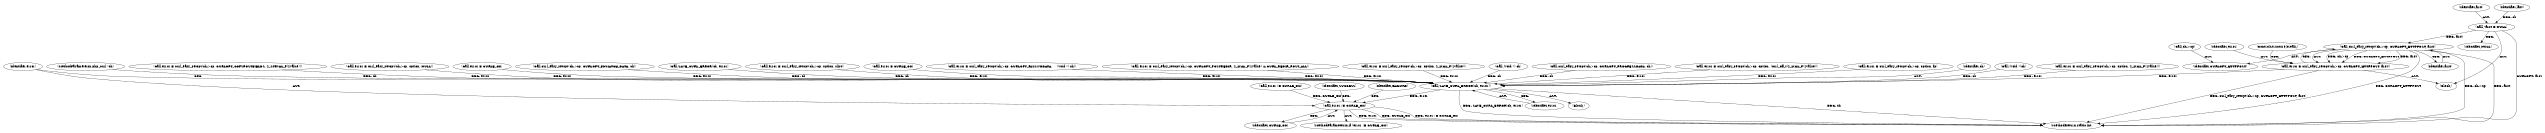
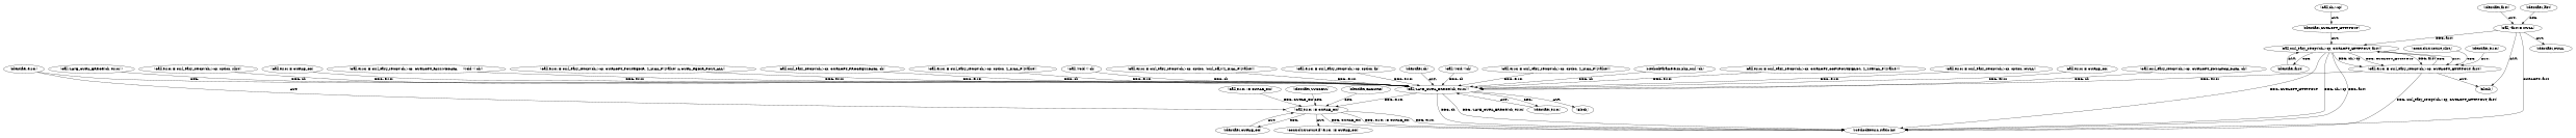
  digraph {
    n1 [label="(Call,*first = NULL)"]
    n2 [label="(Call,curl_easy_setopt(ch->cp, CURLOPT_HTTPPOST, first))"]
    n3 [label="(Identifier,NULL)"]
    n4 [label="(Block,)"]
    n5 [label="(MethodReturn,static int)"]
    n6 [label="(Call,error = curl_easy_setopt(ch->cp, CURLOPT_HTTPPOST, first))"]
    n7 [label="(Identifier,first)"]
    n8 [label="(Call,SAVE_CURL_ERROR(ch, error))"]
    n9 [label="(Call,error != CURLE_OK)"]
    n10 [label="(Block,)"]
    n11 [label="(Identifier,error)"]
-   n12 [label="(MethodParameterIn,if (error != CURLE_OK))"]
+   n12 [label="(ControlStructure,if (error != CURLE_OK))"]
    n13 [label="(Identifier,CURLE_OK)"]
    n14 [label="(Call,error = curl_easy_setopt(ch->cp, CURLOPT_POSTREDIR, Z_LVAL_P(zvalue) & CURL_REDIR_POST_ALL))"]
    n15 [label="(Identifier,error)"]
    n16 [label="(Call,curl_easy_setopt(ch->cp, CURLOPT_PROGRESSDATA, ch))"]
    n17 [label="(Call,error != CURLE_OK)"]
    n18 [label="(Call,error = curl_easy_setopt(ch->cp, option, Z_LVAL_P(zvalue)))"]
    n19 [label="(Call,(void *) ch)"]
    n20 [label="(Call,error = curl_easy_setopt(ch->cp, option, (curl_off_t)Z_LVAL_P(zvalue)))"]
    n21 [label="(Identifier,error)"]
    n22 [label="(Call,error = curl_easy_setopt(ch->cp, option, fp))"]
    n23 [label="(Identifier,CURLOPT_HTTPPOST)"]
    n24 [label="(Identifier,first)"]
    n25 [label="(Identifier,ch)"]
    n26 [label="(Call,(void *)ch)"]
    n27 [label="(Call,ch->cp)"]
    n28 [label="(Identifier,SUCCESS)"]
    n29 [label="(Call,error = curl_easy_setopt(ch->cp, option, Z_LVAL_P(zvalue)))"]
    n30 [label="(MethodParameterIn,php_curl *ch)"]
    n31 [label="(Identifier,last)"]
    n32 [label="(Call,error = curl_easy_setopt(ch->cp, CURLOPT_COPYPOSTFIELDS, Z_STRVAL_P(zvalue)))"]
    n33 [label="(Identifier,FAILURE)"]
    n34 [label="(Call,error = curl_easy_setopt(ch->cp, option, NULL))"]
    n35 [label="(Call,error = CURLE_OK)"]
    n36 [label="(Call,curl_easy_setopt(ch->cp, CURLOPT_FNMATCH_DATA, ch))"]
    n37 [label="(Call,SAVE_CURL_ERROR(ch, error))"]
    n38 [label="(Call,error = curl_easy_setopt(ch->cp, option, slist))"]
-   n39 [label="(ControlStructure,break;)"]
+   n39 [label="(ControlStructure,slist;)"]
    n40 [label="(Call,error = CURLE_OK)"]
    n41 [label="(Call,error = curl_easy_setopt(ch->cp, CURLOPT_PASSWDDATA,     (void *) ch))"]
    n1 -> n2 [label="DDG: first"]
-   n1 -> n3 [label="CFG: "]
+   n1 -> n3 [label="AST: "]
    n1 -> n4 [label="AST: "]
    n1 -> n5 [label="CURLOPT: first"]
    n2 -> n5 [label="DDG: CURLOPT_HTTPPOST"]
    n2 -> n5 [label="DDG: ch->cp"]
    n2 -> n5 [label="DDG: first"]
    n2 -> n6 [label="AST: "]
    n2 -> n6 [label="DDG: ch->cp"]
    n2 -> n6 [label="DDG: CURLOPT_HTTPPOST"]
    n2 -> n6 [label="DDG: first"]
    n2 -> n7 [label="CFG: "]
    n6 -> n2 [label="CFG: "]
    n6 -> n4 [label="AST: "]
    n6 -> n5 [label="DDG: curl_easy_setopt(ch->cp, CURLOPT_HTTPPOST, first)"]
    n6 -> n8 [label="DDG: error"]
    n7 -> n2 [label="AST: "]
    n8 -> n5 [label="DDG: ch"]
    n8 -> n5 [label="DDG: SAVE_CURL_ERROR(ch, error)"]
    n8 -> n9 [label="DDG: error"]
    n8 -> n10 [label="AST: "]
    n8 -> n11 [label="CFG: "]
    n9 -> n5 [label="DDG: error"]
    n9 -> n5 [label="DDG: CURLE_OK"]
    n9 -> n5 [label="DDG: error != CURLE_OK"]
    n9 -> n12 [label="AST: "]
    n9 -> n13 [label="CFG: "]
    n11 -> n8 [label="AST: "]
    n13 -> n9 [label="AST: "]
    n14 -> n8 [label="DDG: error"]
    n15 -> n6 [label="AST: "]
    n16 -> n8 [label="DDG: ch"]
    n17 -> n9 [label="DDG: CURLE_OK"]
    n18 -> n8 [label="DDG: error"]
    n19 -> n8 [label="DDG: ch"]
    n20 -> n8 [label="DDG: error"]
    n21 -> n8 [label="CFG: "]
    n21 -> n9 [label="AST: "]
    n22 -> n8 [label="DDG: error"]
-   n2 -> n23 [label="AST: "]
+   n23 -> n2 [label="AST: "]
    n24 -> n1 [label="AST: "]
    n25 -> n8 [label="AST: "]
    n26 -> n8 [label="DDG: ch"]
    n27 -> n23 [label="AST: "]
    n28 -> n9 [label="CFG: "]
    n29 -> n8 [label="DDG: error"]
    n30 -> n8 [label="DDG: ch"]
-   n31 -> n1 [label="DDG: ch"]
+   n31 -> n1 [label="CFG: "]
    n32 -> n8 [label="DDG: error"]
    n33 -> n9 [label="CFG: "]
    n34 -> n8 [label="DDG: error"]
    n35 -> n8 [label="DDG: error"]
    n36 -> n8 [label="DDG: ch"]
    n37 -> n8 [label="DDG: ch"]
    n38 -> n8 [label="DDG: error"]
    n39 -> n6 [label="CFG: "]
    n40 -> n8 [label="DDG: error"]
    n41 -> n8 [label="DDG: error"]
  }
